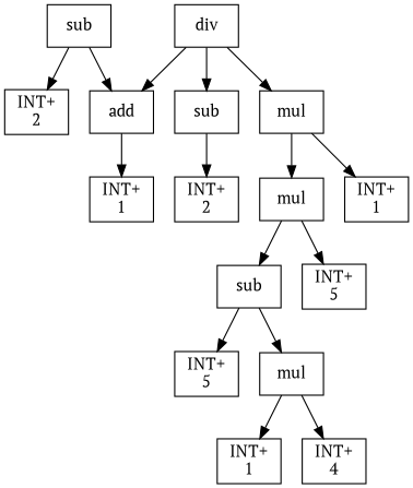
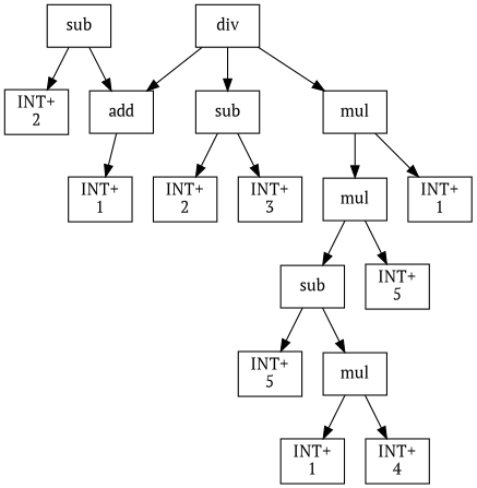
  digraph {
    fontname="PT Serif"
    node [fontname="PT Serif" shape=box]
    edge [fontname="PT Serif"]
    n1 [label=sub]
    n2 [label="INT+\n2"]
    n3 [label=add]
    n4 [label="INT+\n1"]
    n5 [label=div]
    n6 [label=sub]
    n7 [label=mul]
    n8 [label="INT+\n2"]
+   n9 [label="INT+\n3"]
    n10 [label=mul]
    n11 [label="INT+\n1"]
    n12 [label=sub]
    n13 [label="INT+\n5"]
    n14 [label="INT+\n5"]
    n15 [label=mul]
    n16 [label="INT+\n1"]
    n17 [label="INT+\n4"]
    n1 -> n2
    n1 -> n3
    n3 -> n4
    n5 -> n3
    n5 -> n6
    n5 -> n7
    n6 -> n8
+   n6 -> n9
    n7 -> n10
    n7 -> n11
    n10 -> n12
    n10 -> n13
    n12 -> n14
    n12 -> n15
    n15 -> n16
    n15 -> n17
  }
